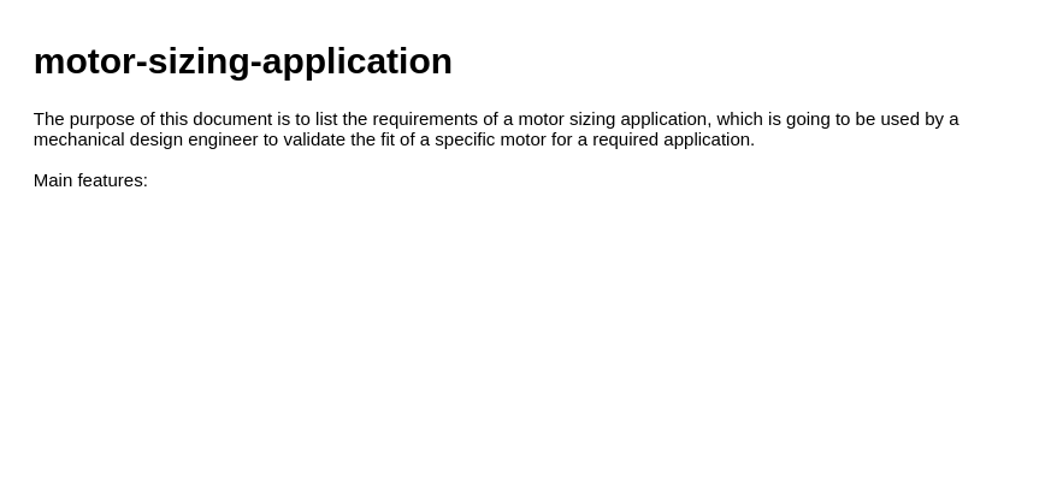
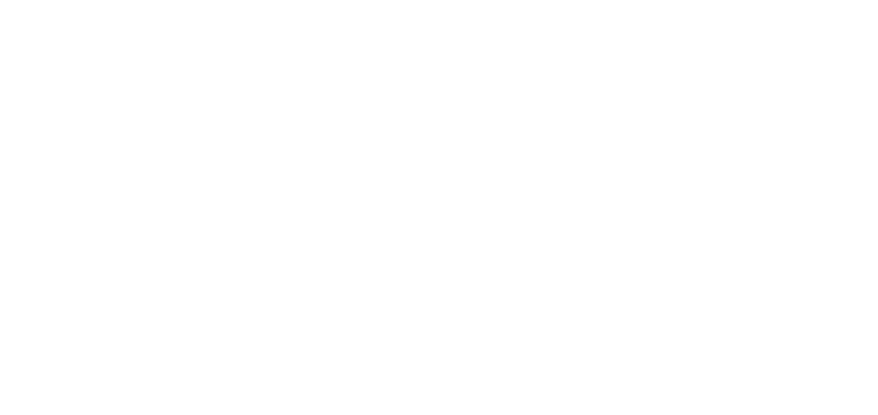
  <mxCell id="0" />
  <mxCell id="1" parent="0" />
- <mxCell id="2" value="&lt;h1 style=&quot;margin-top: 0px;&quot;&gt;motor-sizing-application&lt;/h1&gt;&lt;p&gt;The purpose of this document is to list the requirements of a motor sizing application, which is going to be used by a mechanical design engineer to validate the fit of a specific motor for a required application.&lt;/p&gt;&lt;p&gt;Main features:&lt;/p&gt;&lt;p&gt;&lt;br&gt;&lt;/p&gt;&lt;p&gt;&lt;br&gt;&lt;/p&gt;&lt;p&gt;&lt;br&gt;&lt;/p&gt;&lt;p&gt;&lt;br&gt;&lt;/p&gt;" style="text;html=1;whiteSpace=wrap;overflow=hidden;rounded=0;" parent="1" vertex="1"><mxGeometry x="20" y="20" width="660" height="290" as="geometry" /></mxCell>
